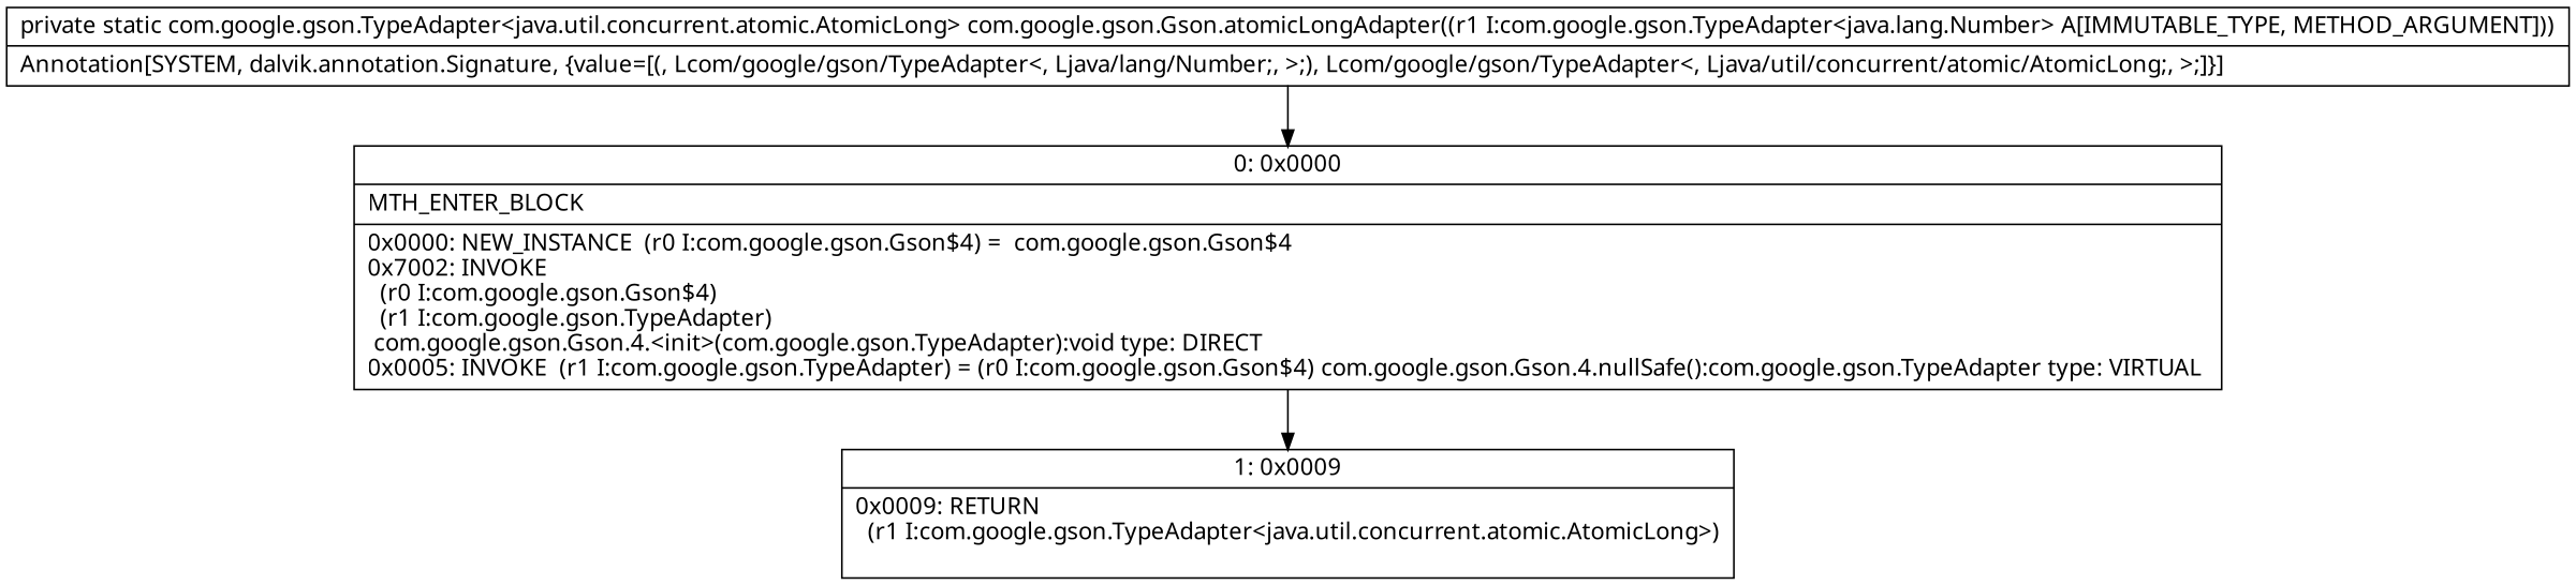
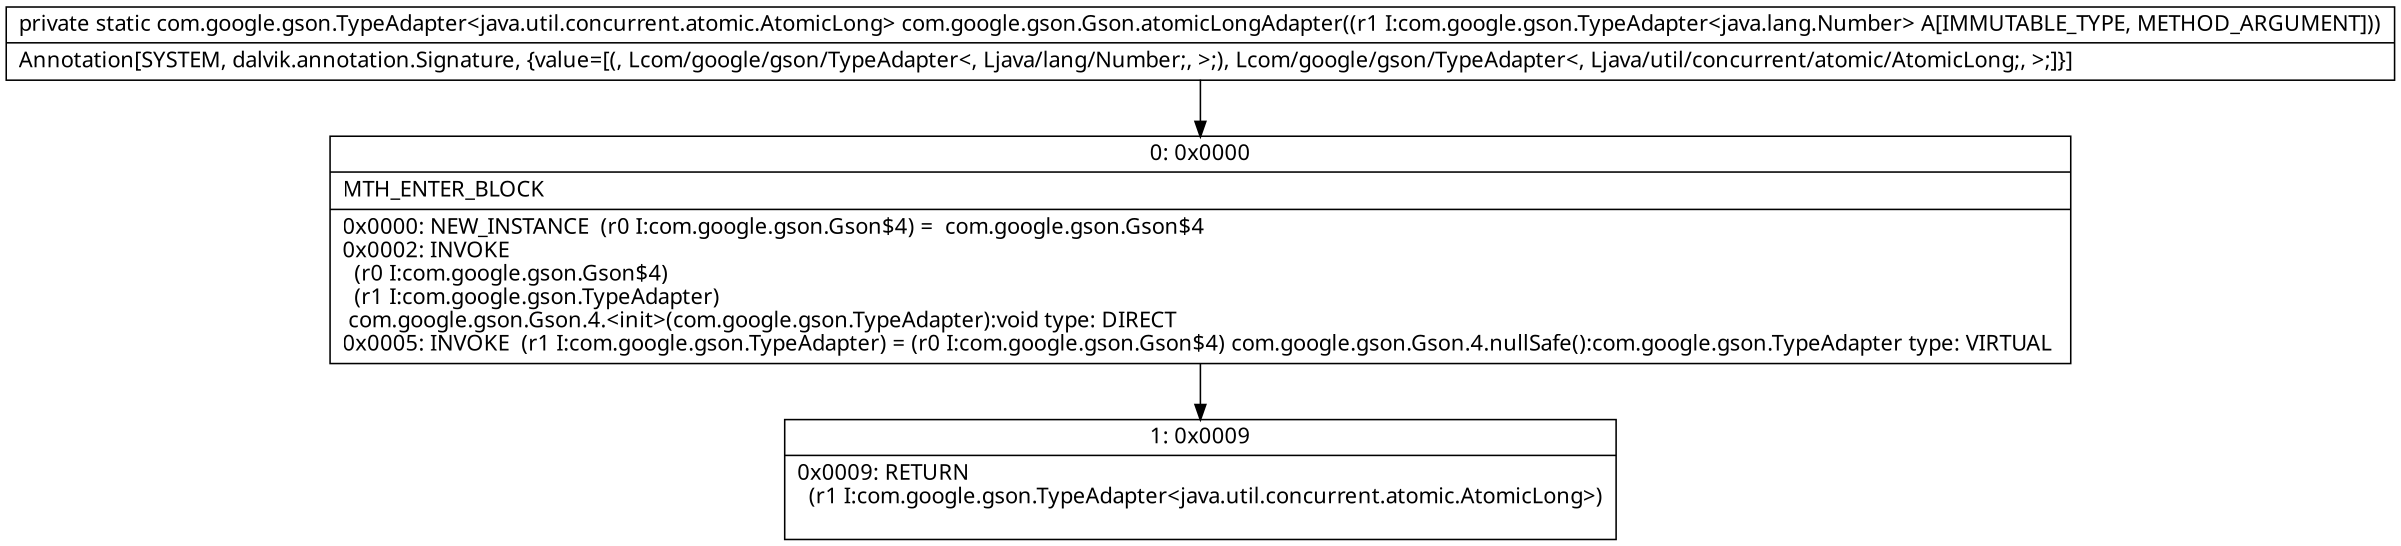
  digraph {
    fontname="Noto Sans"
    node [shape=record fontname="Noto Sans"]
    edge [fontname="Noto Sans"]
-   n1 [label="{0\:\ 0x0000|MTH_ENTER_BLOCK\l|0x0000: NEW_INSTANCE  (r0 I:com.google.gson.Gson$4) =  com.google.gson.Gson$4 \l0x7002: INVOKE  \l  (r0 I:com.google.gson.Gson$4)\l  (r1 I:com.google.gson.TypeAdapter)\l com.google.gson.Gson.4.\<init\>(com.google.gson.TypeAdapter):void type: DIRECT \l0x0005: INVOKE  (r1 I:com.google.gson.TypeAdapter) = (r0 I:com.google.gson.Gson$4) com.google.gson.Gson.4.nullSafe():com.google.gson.TypeAdapter type: VIRTUAL \l}"]
+   n1 [label="{0\:\ 0x0000|MTH_ENTER_BLOCK\l|0x0000: NEW_INSTANCE  (r0 I:com.google.gson.Gson$4) =  com.google.gson.Gson$4 \l0x0002: INVOKE  \l  (r0 I:com.google.gson.Gson$4)\l  (r1 I:com.google.gson.TypeAdapter)\l com.google.gson.Gson.4.\<init\>(com.google.gson.TypeAdapter):void type: DIRECT \l0x0005: INVOKE  (r1 I:com.google.gson.TypeAdapter) = (r0 I:com.google.gson.Gson$4) com.google.gson.Gson.4.nullSafe():com.google.gson.TypeAdapter type: VIRTUAL \l}"]
    n2 [label="{1\:\ 0x0009|0x0009: RETURN  \l  (r1 I:com.google.gson.TypeAdapter\<java.util.concurrent.atomic.AtomicLong\>)\l \l}"]
    n3 [label="{private static com.google.gson.TypeAdapter\<java.util.concurrent.atomic.AtomicLong\> com.google.gson.Gson.atomicLongAdapter((r1 I:com.google.gson.TypeAdapter\<java.lang.Number\> A[IMMUTABLE_TYPE, METHOD_ARGUMENT]))  | Annotation[SYSTEM, dalvik.annotation.Signature, \{value=[(, Lcom\/google\/gson\/TypeAdapter\<, Ljava\/lang\/Number;, \>;), Lcom\/google\/gson\/TypeAdapter\<, Ljava\/util\/concurrent\/atomic\/AtomicLong;, \>;]\}]\l}"]
    n1 -> n2
    n3 -> n1
  }
